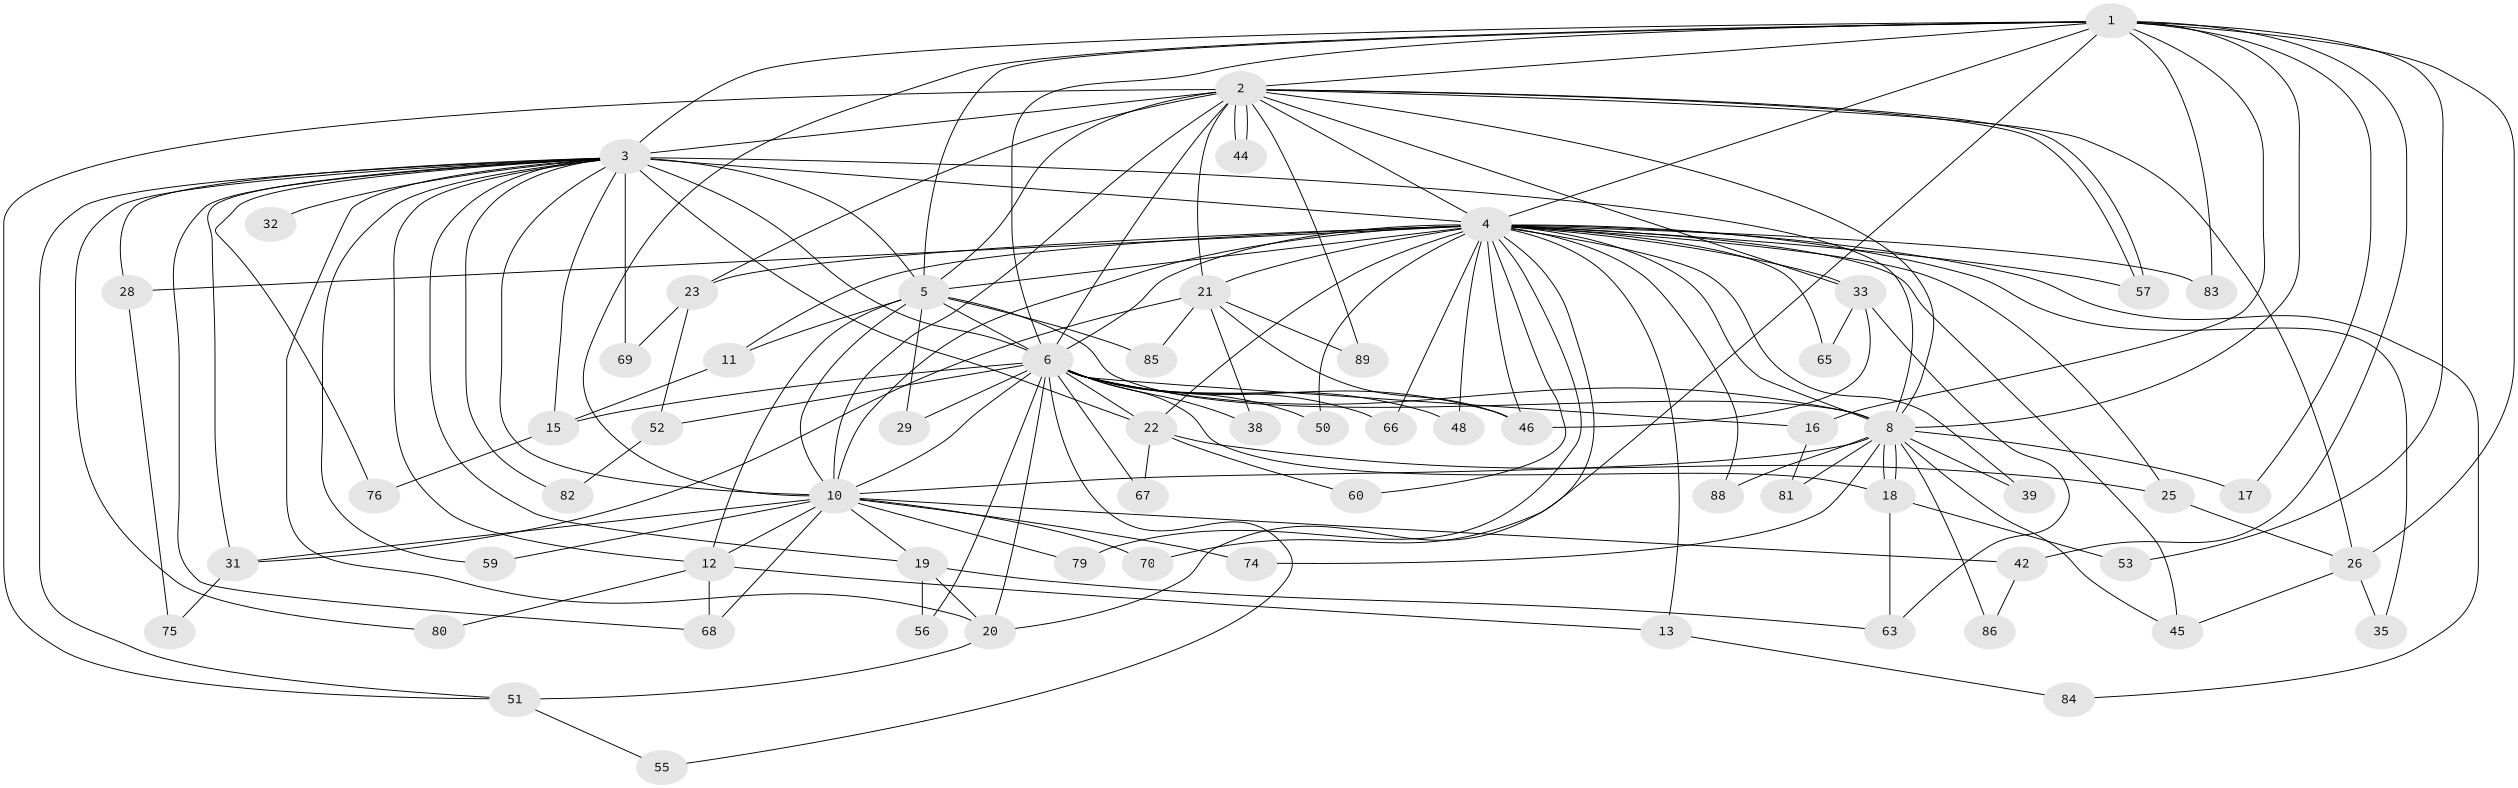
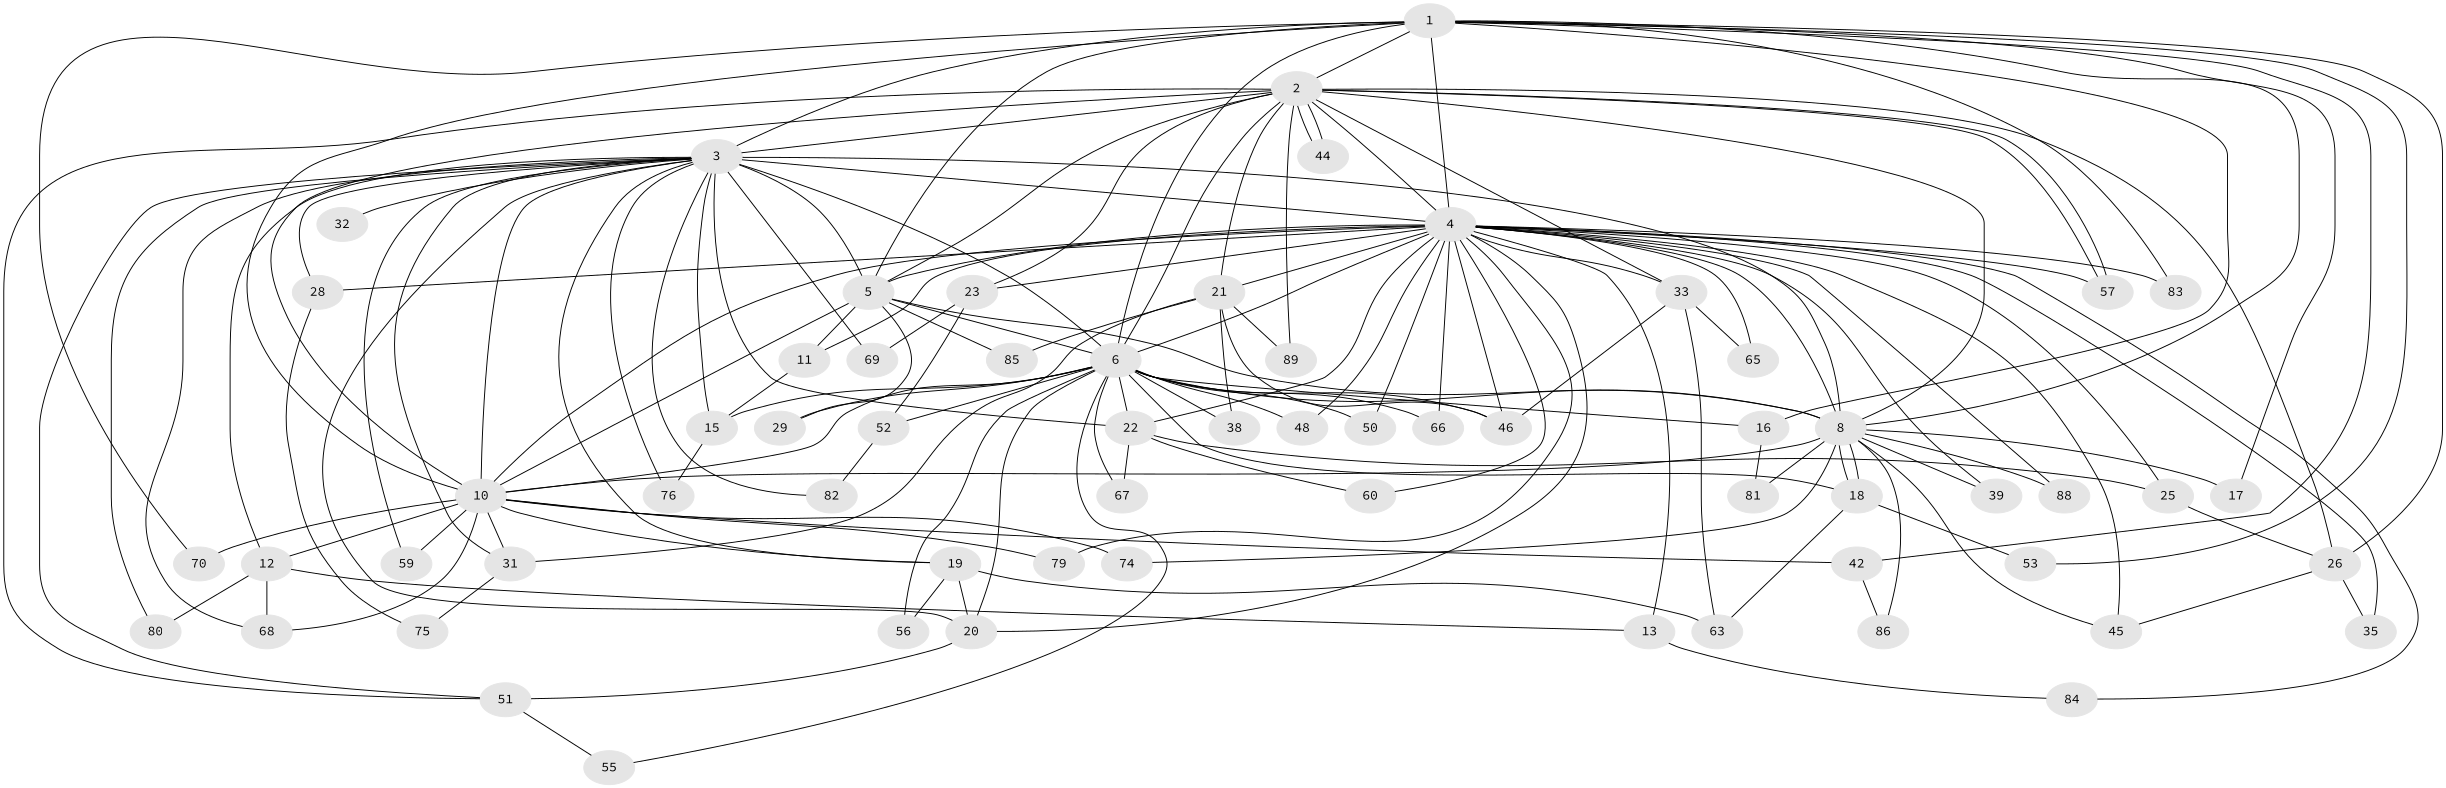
  graph {
    fontname="Source Code Pro"
    node [color=gray90 fontname="Source Code Pro" style=filled]
    edge [fontname="Source Code Pro"]
    1 [super="+40"]
    2 [super="+37"]
    3 [super="+9"]
    4 [super="+58"]
    5 [super="+77"]
    6 [super="+7"]
    8 [super="+14"]
    10 [super="+73"]
    16 [super="+41"]
    17
    26 [super="+27"]
    42
    53
    70
    83
    21 [super="+54"]
    23 [super="+64"]
    33 [super="+49"]
    44
    51 [super="+71"]
    57 [super="+78"]
    89
    12 [super="+36"]
    15 [super="+43"]
    19 [super="+24"]
    20 [super="+72"]
    22 [super="+30"]
    28 [super="+34"]
    31 [super="+61"]
    32
    59
    68
    69
    76
    80
    82
    11
    13
    25
    35
    39
    45 [super="+62"]
    46
    48
    50
    60
    65
    66
    79
    84
    88
    29
    85
    18 [super="+87"]
    38
    52
    55
    56
    67
    74
    81
    86
    63
    75
    1 -- 2
    1 -- 3 [weight=2]
    1 -- 4
    1 -- 5 [weight=2]
    1 -- 6 [weight=2]
    1 -- 8
    1 -- 10
    1 -- 16 [weight=2]
    1 -- 17
    1 -- 26
    1 -- 42
    1 -- 53
    1 -- 70
    1 -- 83
    2 -- 3 [weight=2]
    2 -- 4
    2 -- 5
    2 -- 6 [weight=2]
    2 -- 8 [weight=2]
    2 -- 10
    2 -- 26
    2 -- 21
    2 -- 23
    2 -- 33
    2 -- 44
    2 -- 44
    2 -- 51
    2 -- 57
    2 -- 57
    2 -- 89
    3 -- 4 [weight=2]
    3 -- 5 [weight=2]
    3 -- 6 [weight=4]
    3 -- 8 [weight=3]
    3 -- 10 [weight=2]
    3 -- 51
    3 -- 12
    3 -- 15
    3 -- 19
    3 -- 20
    3 -- 22
    3 -- 28
    3 -- 31
    3 -- 32 [weight=2]
    3 -- 59
    3 -- 68
    3 -- 69
    3 -- 76
    3 -- 80
    3 -- 82
    4 -- 5 [weight=2]
    4 -- 6 [weight=2]
    4 -- 8
    4 -- 10
    4 -- 83
    4 -- 21
    4 -- 23
    4 -- 33
    4 -- 57
    4 -- 20
    4 -- 22
    4 -- 28
    4 -- 11
    4 -- 13
    4 -- 25
    4 -- 35
    4 -- 39
    4 -- 45
    4 -- 46
    4 -- 48
    4 -- 50
    4 -- 60
    4 -- 65
    4 -- 66
    4 -- 79
    4 -- 84
    4 -- 88
    5 -- 6 [weight=3]
    5 -- 8
    5 -- 10
-   5 -- 12
    5 -- 11
    5 -- 29
    5 -- 85
    6 -- 8 [weight=2]
    6 -- 10 [weight=2]
    6 -- 16
    6 -- 15
    6 -- 20
    6 -- 22
    6 -- 46
    6 -- 48
    6 -- 50
    6 -- 66
    6 -- 29
    6 -- 18
    6 -- 38
    6 -- 52
    6 -- 55
    6 -- 56
    6 -- 67
    8 -- 10
    8 -- 17
    8 -- 39
    8 -- 45
    8 -- 88
    8 -- 18
    8 -- 18
    8 -- 74
    8 -- 81
    8 -- 86
    10 -- 42
    10 -- 70
    10 -- 12
    10 -- 19
    10 -- 31
    10 -- 59
    10 -- 68
    10 -- 79
    10 -- 74
    16 -- 81
    26 -- 35
    26 -- 45
    42 -- 86
    21 -- 89
    21 -- 31
    21 -- 46
    21 -- 85
    21 -- 38
    23 -- 69
    23 -- 52
    33 -- 46
    33 -- 65
    33 -- 63
    51 -- 55
    12 -- 68
    12 -- 80
    12 -- 13
    15 -- 76
    19 -- 20
    19 -- 56
    19 -- 63
    20 -- 51
    22 -- 25
    22 -- 60
    22 -- 67
    28 -- 75
    31 -- 75
    11 -- 15
    13 -- 84
    25 -- 26
    18 -- 53
    18 -- 63
    52 -- 82
  }
